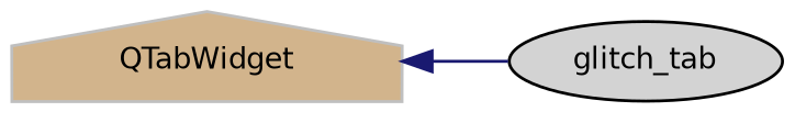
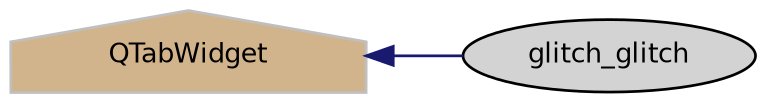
  digraph {
    rankdir=LR
    node [fontname=Helvetica fontsize=10 style=filled]
    n1 [color=grey75 fillcolor=tan height=0.2 label=QTabWidget shape=house width=0.4]
-   n2 [color=black fillcolor=lightgrey height=0.2 label=glitch_tab shape=ellipse width=0.4]
+   n2 [color=black fillcolor=lightgrey height=0.2 label=glitch_glitch shape=ellipse width=0.4]
    n1 -> n2 [color=midnightblue dir=back fontname=Helvetica fontsize=10 labelfontname=Helvetica labelfontsize=10 style=solid]
  }
